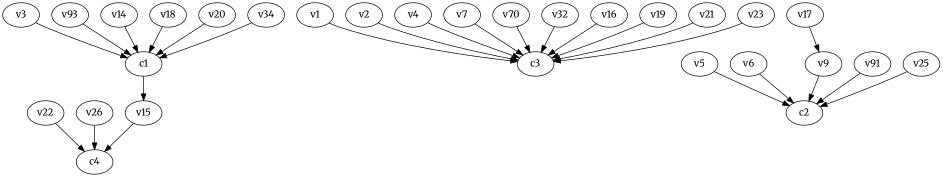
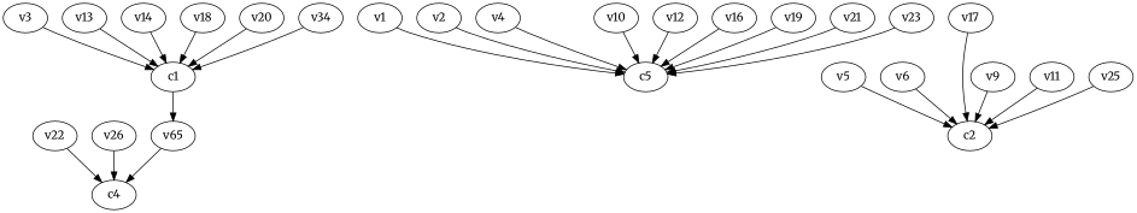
  strict digraph {
    fontname=Merriweather
    node [fontname=Merriweather]
    edge [fontname=Merriweather weight=1]
    c1
-   v15
+   v15 [label=v65]
    c4
    v1
-   c3
+   c3 [label=c5]
    v2
    v3
    v4
    v5
    c2
    v6
-   v7
    v9
-   v10 [label=v70]
-   v11 [label=v91]
-   v12 [label=v32]
-   v13 [label=v93]
+   v10
+   v11
+   v12
+   v13
    v14
    v16
    v17
    v18
    v19
    v20
    v21
    v22
    v23
    n27 [label=v34]
    v25
    v26
    c1 -> v15
    v15 -> c4
    v1 -> c3
    v2 -> c3
    v3 -> c1
    v4 -> c3
    v5 -> c2
    v6 -> c2
-   v7 -> c3
    v9 -> c2
    v10 -> c3
    v11 -> c2
    v12 -> c3
    v13 -> c1
    v14 -> c1
    v16 -> c3
-   v17 -> v9
+   v17 -> c2
    v18 -> c1
    v19 -> c3
    v20 -> c1
    v21 -> c3
    v22 -> c4
    v23 -> c3
    n27 -> c1
    v25 -> c2
    v26 -> c4
  }
